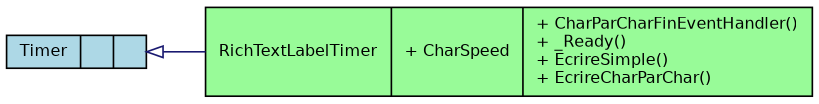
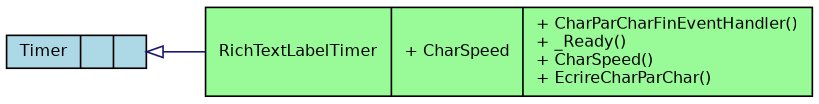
  digraph {
    rankdir=LR
    node [color=black fontname=Helvetica fontsize=10 shape=record style=filled]
-   n1 [fillcolor=palegreen fontcolor=black height=0.2 label="{RichTextLabelTimer\n|+ CharSpeed\l|+ CharParCharFinEventHandler()\l+ _Ready()\l+ EcrireSimple()\l+ EcrireCharParChar()\l}" width=0.4]
+   n1 [fillcolor=palegreen fontcolor=black height=0.2 label="{RichTextLabelTimer\n|+ CharSpeed\l|+ CharParCharFinEventHandler()\l+ _Ready()\l+ CharSpeed()\l+ EcrireCharParChar()\l}" width=0.4]
    n2 [fillcolor=lightblue height=0.2 label="{Timer\n||}" width=0.4]
    n2 -> n1 [arrowtail=onormal color=midnightblue dir=back fontname=Helvetica fontsize=10 labelfontname=Helvetica labelfontsize=10 style=solid]
  }
